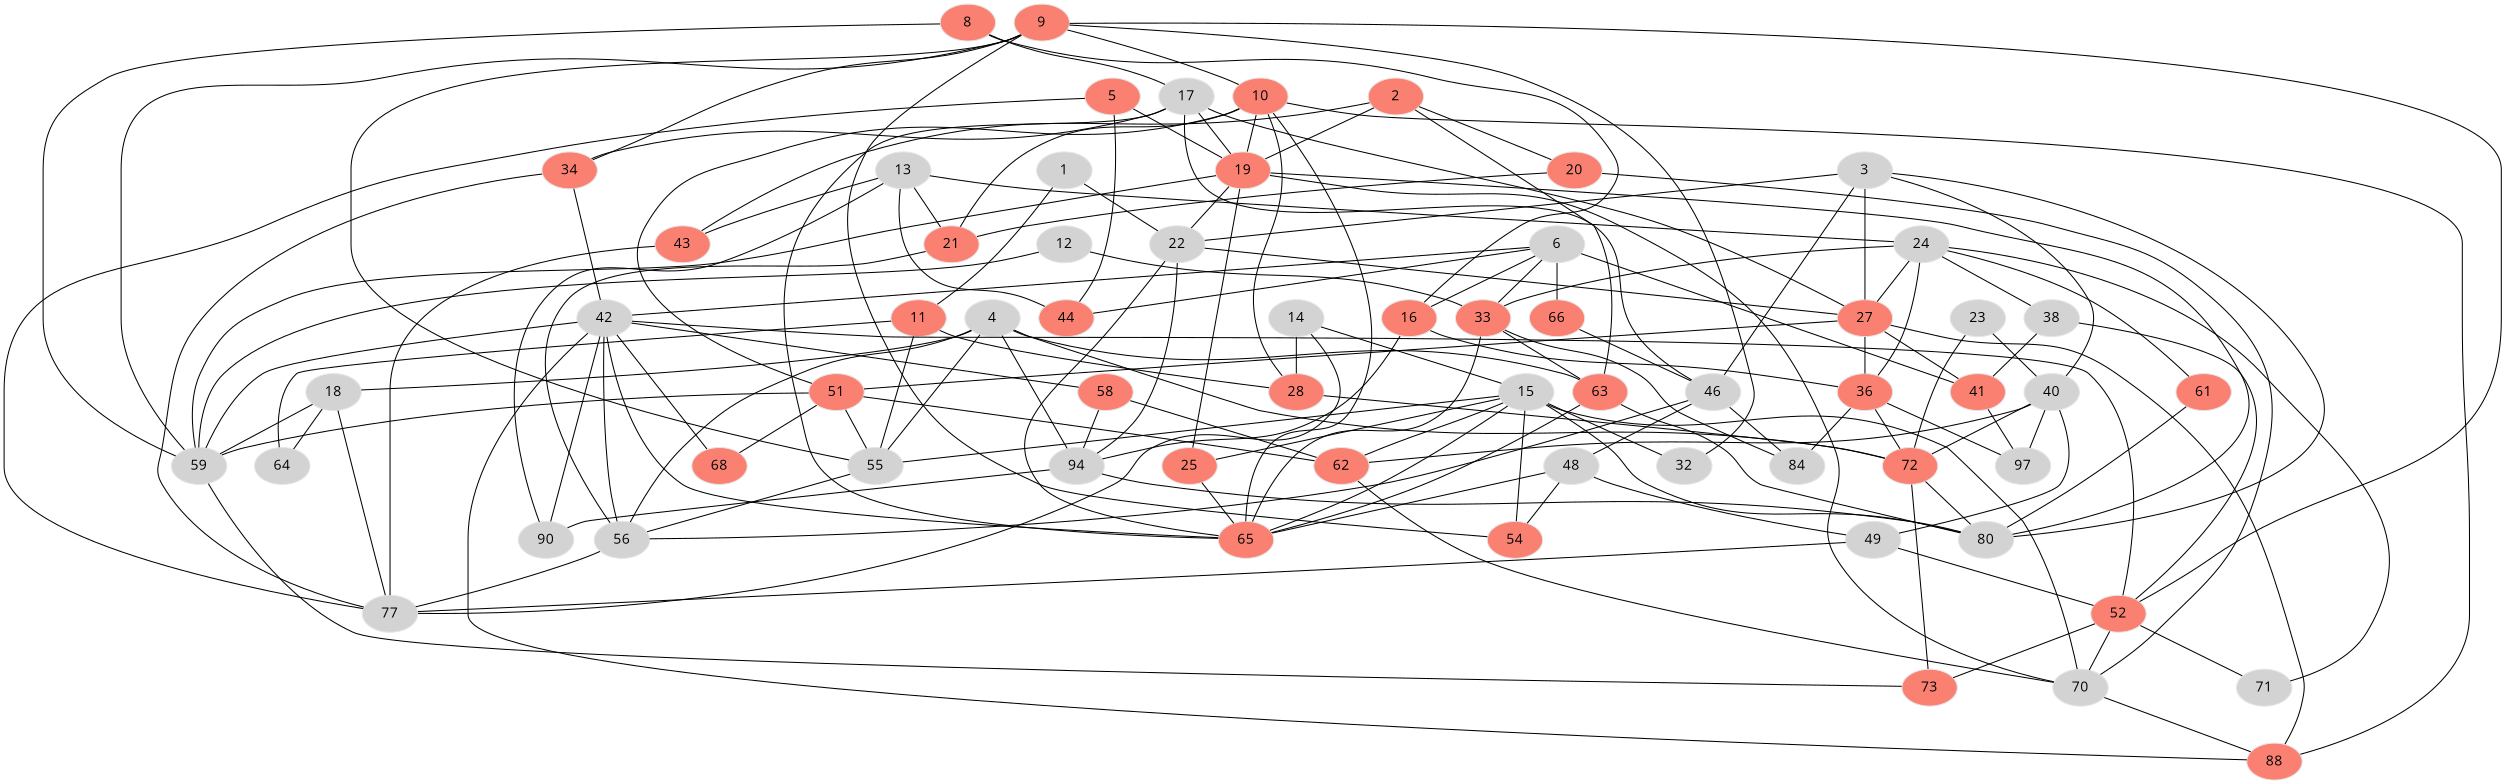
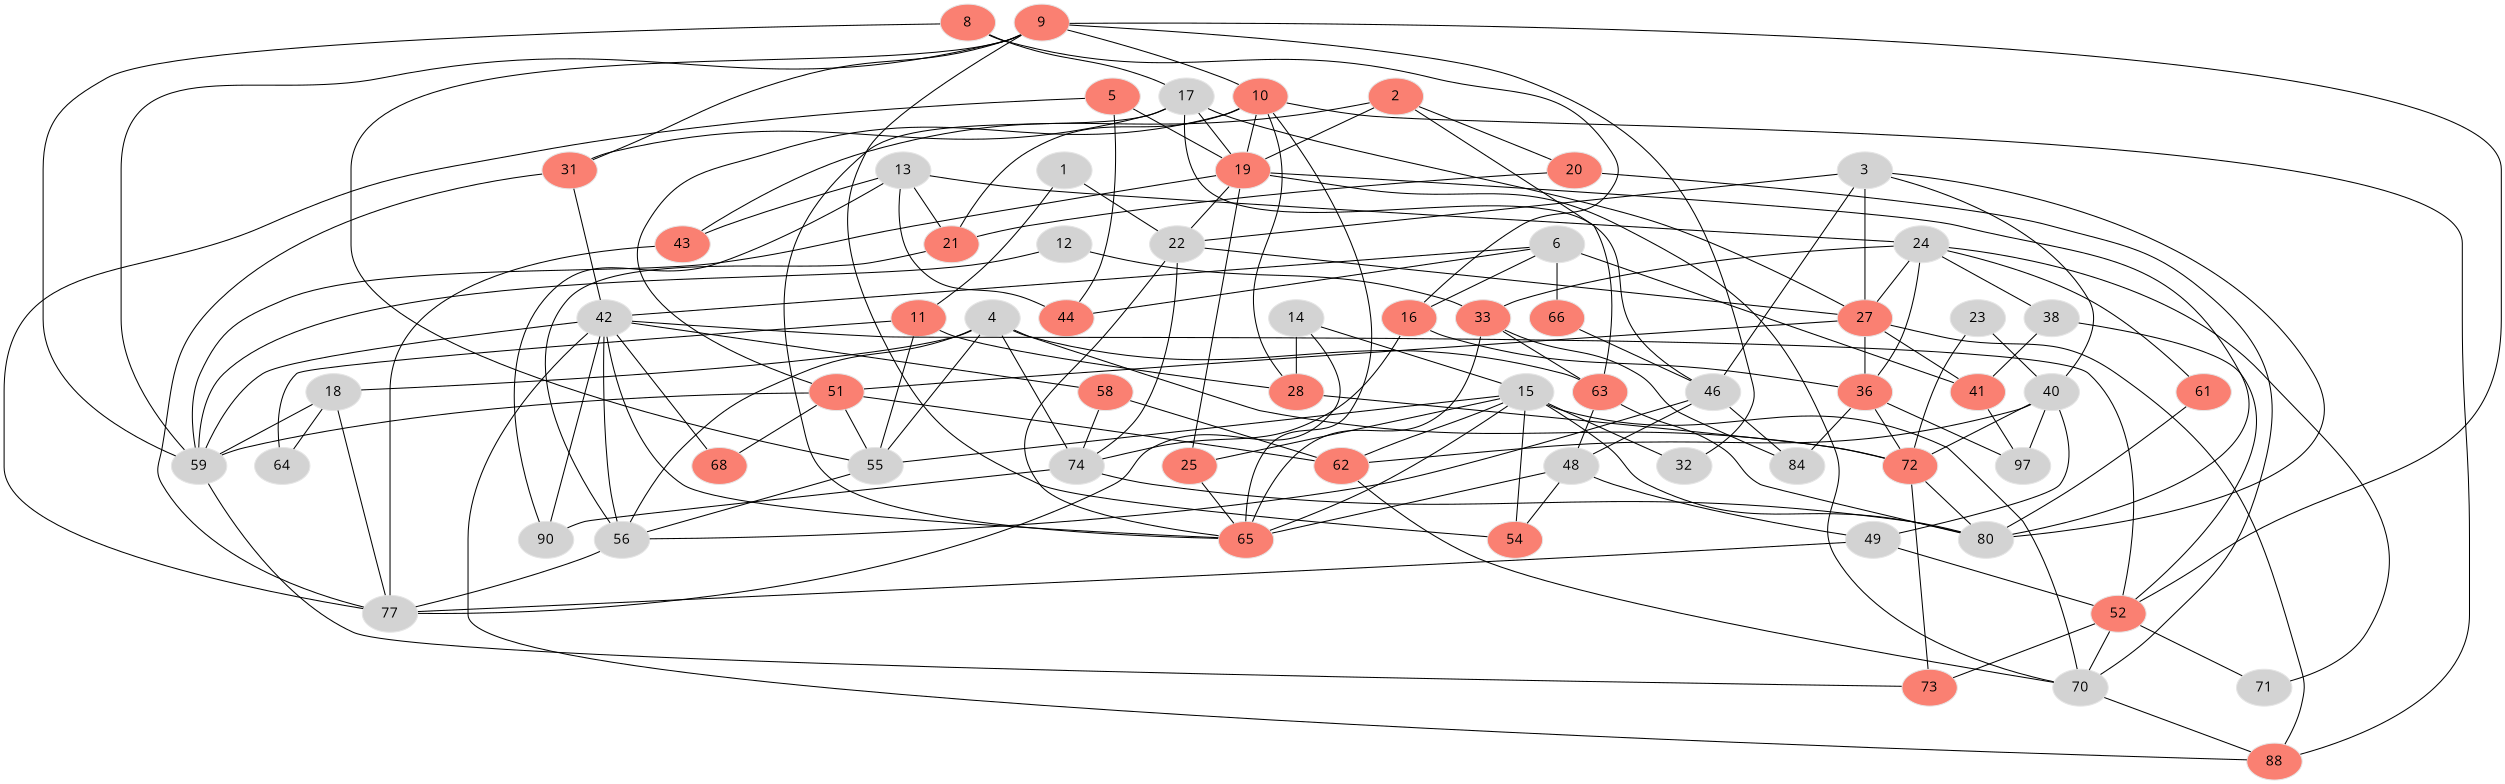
  graph {
    fontname="Open Sans"
    node [color=gray90 fillcolor=salmon fontname="Open Sans" style=filled]
    edge [fontname="Open Sans"]
    11 [super="+99"]
    55 [fillcolor=lightgrey super="+79"]
    28 [super="+83"]
    64 [fillcolor=lightgrey]
    1 [fillcolor=lightgrey]
    22 [fillcolor=lightgrey super="+47"]
    27 [super="+57"]
-   74 [fillcolor=lightgrey super="+76" label=94]
+   74 [fillcolor=lightgrey super="+76"]
    65 [super="+75"]
    2 [super="+7"]
    19 [super="+87"]
    20
    43 [super="+78"]
    63 [super="+82"]
    4 [fillcolor=lightgrey super="+39"]
    18 [fillcolor=lightgrey]
    56 [fillcolor=lightgrey]
    72 [super="+94"]
    80 [fillcolor=lightgrey super="+89"]
    59 [fillcolor=lightgrey super="+93"]
    25
    70 [fillcolor=lightgrey super="+91"]
    21 [super="+29"]
    77 [fillcolor=lightgrey super="+85"]
    3 [fillcolor=lightgrey super="+50"]
    40 [fillcolor=lightgrey super="+98"]
    46 [fillcolor=lightgrey super="+60"]
    8
    16
    17 [fillcolor=lightgrey super="+96"]
    41 [super="+69"]
    51 [super="+86"]
    88
    36 [super="+45"]
    62
    97 [fillcolor=lightgrey]
    49 [fillcolor=lightgrey]
    84 [fillcolor=lightgrey]
    48 [fillcolor=lightgrey]
    73
    90 [fillcolor=lightgrey]
    5
    44
    6 [fillcolor=lightgrey super="+35"]
    n45 [label=66]
    33 [super="+92"]
    42 [fillcolor=lightgrey super="+100"]
    52 [super="+67"]
    58
    68
-   34
+   34 [label=31]
    9 [super="+81"]
    10 [super="+30"]
    32 [fillcolor=lightgrey]
    54 [super="+95"]
    71 [fillcolor=lightgrey]
    15 [fillcolor=lightgrey super="+53"]
    12 [fillcolor=lightgrey]
    13 [fillcolor=lightgrey super="+31"]
    24 [fillcolor=lightgrey super="+66"]
    38 [fillcolor=lightgrey]
    61
    14 [fillcolor=lightgrey]
    23 [fillcolor=lightgrey]
    11 -- 55
    11 -- 28 [weight=2]
    11 -- 64
    55 -- 56
    28 -- 72
    1 -- 11
    1 -- 22 [weight=2]
    22 -- 27
    22 -- 74
    22 -- 65
    27 -- 41
    27 -- 51
    27 -- 88
    27 -- 36
    74 -- 80
    74 -- 90
    2 -- 19
    2 -- 20
    2 -- 43
    2 -- 63
    19 -- 22 [weight=2]
    19 -- 80
    19 -- 59
    19 -- 25
    19 -- 70
    20 -- 70
    20 -- 21
    43 -- 77
-   63 -- 65
+   63 -- 48
    63 -- 80
    4 -- 55
    4 -- 74
    4 -- 63
    4 -- 18
    4 -- 56
    4 -- 72
    18 -- 64
    18 -- 59
    18 -- 77
    56 -- 77
    72 -- 80
    72 -- 73
    59 -- 73
    25 -- 65
    70 -- 88
    21 -- 56
    3 -- 22
    3 -- 27
    3 -- 80
    3 -- 40
    3 -- 46
    40 -- 72
    40 -- 62
    40 -- 97
    40 -- 49
    46 -- 56
    46 -- 84
    46 -- 48
    8 -- 59
    8 -- 16
    8 -- 17
    16 -- 74
    16 -- 36
    17 -- 27
    17 -- 65
    17 -- 19
    17 -- 46 [weight=2]
    17 -- 34
    41 -- 97
    51 -- 55
    51 -- 59
    51 -- 62
    51 -- 68
    36 -- 72
    36 -- 97
    36 -- 84
    62 -- 70
    49 -- 77
    49 -- 52
    48 -- 65
    48 -- 49
    48 -- 54
    5 -- 19
    5 -- 77
    5 -- 44
    6 -- 16
    6 -- 41
    6 -- 44
    6 -- n45 [weight=2]
-   6 -- 33
    6 -- 42
    n45 -- 46
    33 -- 65
    33 -- 63
    33 -- 84
    42 -- 65
    42 -- 56
    42 -- 59
    42 -- 88
    42 -- 90
    42 -- 52
    42 -- 58
    42 -- 68
    52 -- 70
    52 -- 73
    52 -- 71
    58 -- 74
    58 -- 62
    34 -- 77
    34 -- 42
    9 -- 55
    9 -- 59
    9 -- 52
    9 -- 34
    9 -- 10
    9 -- 32
    9 -- 54
    10 -- 28
    10 -- 65
    10 -- 19
    10 -- 21
    10 -- 51
    10 -- 88
    15 -- 55
    15 -- 65
    15 -- 80
    15 -- 25
    15 -- 70
    15 -- 62
    15 -- 32
    15 -- 54
    12 -- 59 [weight=2]
    12 -- 33
    13 -- 43 [weight=2]
    13 -- 21
    13 -- 90
    13 -- 44
    13 -- 24
    24 -- 27
    24 -- 36
    24 -- 33
    24 -- 71
    24 -- 38
    24 -- 61
    38 -- 41
    38 -- 52
    61 -- 80
    14 -- 28
    14 -- 77
    14 -- 15
    23 -- 72
    23 -- 40
  }
